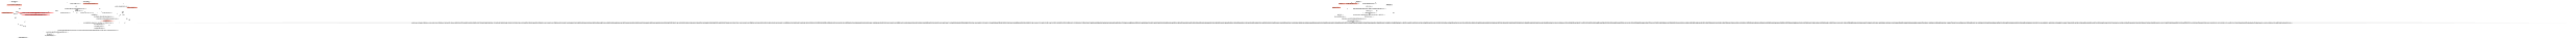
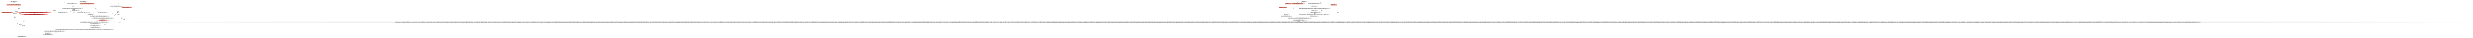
  digraph {
    fontname="DejaVu Sans"
    node [fillcolor=white fontname="DejaVu Sans" shape=ellipse style=filled]
    edge [arrowhead=tee fontname="DejaVu Sans" style=dashed]
    n1 [label="curNetworkHandler.setSavePassword(JSONUtils.getBoolean(handlerCfg,RegistryConstants.ATTR_SAVE_PASSWORD))@@@13@@@['1', '1', '0']"]
    n2 [fillcolor=tomato label="!passwordReadCanceled@@@14@@@['1', '1', '0']" shape=diamond]
    n3 [label="curNetworkHandler.setUserName(creds(0()@@@16@@@['1', '1', '0']"]
    n4 [label="curNetworkHandler.isSavePassword()@@@17@@@['1', '1', '0']" shape=diamond]
    n5 [label="{String userName = JSONUtils.getString(handlerCfg,RegistryConstants.ATTR_USER)if (!CommonUtils.isEmpty(userName)) curNetworkHandler.setUserName(userName)String userPassword = JSONUtils.getString(handlerCfg,RegistryConstants.ATTR_PASSWORD)if (!CommonUtils.isEmpty(userPassword)) curNetworkHandler.setPassword(userPassword)}@@@21@@@['1', '1', '0']"]
    n6 [label="final String(( creds = readSecuredCredentials(handlerCfg,dataSource,profile,\"network/\" + handlerId + (profile == null? \"\": \"/profile/\" + profile.getProfileName()))@@@15@@@['1', '1', '0']"]
    n7 [fillcolor=lightgray label="parseDataSources['0', '0', '1']" shape=diamond]
    n8 [fillcolor=tomato label="boolean refresh@@@2@@@['0', '0', '1']" shape=box]
    n9 [fillcolor=tomato label="DataSourceRegistry.ParseResults parseResults@@@2@@@['0', '0', '1']" shape=box]
-   n10 [fillcolor=lightgray label="IFile configFile@@@2@@@['0', '0', '1']" shape=box]
+   n10 [fillcolor=tomato label="IFile configFile@@@2@@@['0', '0', '1']" shape=box]
    n11 [label="IFolder mdFolder = registry.getProject().getMetadataFolder(false)@@@3@@@['0', '0', '1']"]
    n12 [fillcolor=tomato label="DataSourceOrigin origin@@@2@@@['0', '0', '1']" shape=box]
    n13 [label="String configJson = loadConfigFile(configFile,decryptProject)@@@20@@@['0', '0', '1']"]
    n14 [label="mdFolder.exists()@@@4@@@['0', '0', '1']" shape=diamond]
    n15 [fillcolor=lightgray label="{Map<String,Object> jsonMap = JSONUtils.parseMap(CONFIG_GSON,new StringReader(configJson))for (Map.Entry<String,Map<String,Object>> folderMap : JSONUtils.getNestedObjects(jsonMap,\"folders\")){String name = folderMap.getKey()String description = JSONUtils.getObjectProperty(folderMap.getValue(),RegistryConstants.ATTR_DESCRIPTION)String parentFolder = JSONUtils.getObjectProperty(folderMap.getValue(),RegistryConstants.ATTR_PARENT)DataSourceFolder parent = parentFolder == null? null: registry.findFolderByPath(parentFolder,true)DataSourceFolder folder = parent == null? registry.findFolderByPath(name,true): parent.getChild(name)if (folder == null) {folder = new DataSourceFolder(registry,parent,name,description)registry.addDataSourceFolder(folder)}{folder.setDescription(description)}}for (Map.Entry<String,Map<String,Object>> ctMap : JSONUtils.getNestedObjects(jsonMap,\"connection-types\")){String id = ctMap.getKey()Map<String,Object> ctConfig = ctMap.getValue()String name = JSONUtils.getObjectProperty(ctConfig,RegistryConstants.ATTR_NAME)String description = JSONUtils.getObjectProperty(ctConfig,RegistryConstants.ATTR_DESCRIPTION)String color = JSONUtils.getObjectProperty(ctConfig,RegistryConstants.ATTR_COLOR)Boolean autoCommit = JSONUtils.getObjectProperty(ctConfig,\"auto-commit\")Boolean confirmExecute = JSONUtils.getObjectProperty(ctConfig,\"confirm-execute\")Boolean confirmDataChange = JSONUtils.getObjectProperty(ctConfig,\"confirm-data-change\")DBPConnectionType ct = DBWorkbench.getPlatform().getDataSourceProviderRegistry().getConnectionType(id,null)if (ct == null) {ct = new DBPConnectionType(id,name,color,description,CommonUtils.toBoolean(autoCommit),CommonUtils.toBoolean(confirmExecute),CommonUtils.toBoolean(confirmDataChange))DBWorkbench.getPlatform().getDataSourceProviderRegistry().addConnectionType(ct)}deserializeModifyPermissions(ctConfig,ct)}Map<String,DBVModel> modelMap = new LinkedHashMap<>()for (Map.Entry<String,Map<String,Object>> vmMap : JSONUtils.getNestedObjects(jsonMap,\"virtual-models\")){String id = vmMap.getKey()DBVModel model = new DBVModel(id,vmMap.getValue())modelMap.put(id,model)}for (Map.Entry<String,Map<String,Object>> vmMap : JSONUtils.getNestedObjects(jsonMap,\"network-profiles\")){String profileName = vmMap.getKey()Map<String,Object> profileMap = vmMap.getValue()DBWNetworkProfile profile = new DBWNetworkProfile()profile.setProfileName(profileName)profile.setProperties(JSONUtils.deserializeStringMap(profileMap,\"properties\"))for (Map.Entry<String,Map<String,Object>> handlerMap : JSONUtils.getNestedObjects(profileMap,\"handlers\")){DBWHandlerConfiguration configuration = parseNetworkHandlerConfig(null,profile,handlerMap)if (configuration != null) {profile.updateConfiguration(configuration)}}registry.updateNetworkProfile(profile)}for (Map.Entry<String,Map<String,Object>> conMap : JSONUtils.getNestedObjects(jsonMap,\"connections\")){Map<String,Object> conObject = conMap.getValue()String id = conMap.getKey()String dsProviderID = CommonUtils.toString(conObject.get(RegistryConstants.ATTR_PROVIDER))if (CommonUtils.isEmpty(dsProviderID)) {log.warn(\"Empty datasource provider for datasource '\" + id + \"'\")continue}DataSourceProviderDescriptor provider = DataSourceProviderRegistry.getInstance().getDataSourceProvider(dsProviderID)if (provider == null) {log.warn(\"Can't find datasource provider \" + dsProviderID + \" for datasource '\" + id + \"'\")provider = (DataSourceProviderDescriptor)DataSourceProviderRegistry.getInstance().makeFakeProvider(dsProviderID)}String driverId = CommonUtils.toString(conObject.get(RegistryConstants.ATTR_DRIVER))DriverDescriptor driver = provider.getDriver(driverId)if (driver == null) {log.warn(\"Can't find driver \" + driverId + \" in datasource provider \" + provider.getId() + \" for datasource '\" + id + \"'. Create new driver\")driver = provider.createDriver(driverId)driver.setName(driverId)driver.setDescription(\"Missing driver \" + driverId)driver.setDriverClassName(\"java.sql.Driver\")driver.setTemporary(true)provider.addDriver(driver)}DataSourceDescriptor dataSource = registry.getDataSource(id)boolean newDataSource = (dataSource == null)if (newDataSource) {dataSource = new DataSourceDescriptor(registry,origin,id,driver,new DBPConnectionConfiguration())}{dataSource.getConnectionConfiguration().setProperties(Collections.emptyMap())dataSource.getConnectionConfiguration().setHandlers(Collections.emptyList())dataSource.clearFilters()}dataSource.setName(JSONUtils.getString(conObject,RegistryConstants.ATTR_NAME))dataSource.setSavePassword(JSONUtils.getBoolean(conObject,RegistryConstants.ATTR_SAVE_PASSWORD))dataSource.setShowSystemObjects(JSONUtils.getBoolean(conObject,RegistryConstants.ATTR_SHOW_SYSTEM_OBJECTS))dataSource.setShowUtilityObjects(JSONUtils.getBoolean(conObject,RegistryConstants.ATTR_SHOW_UTIL_OBJECTS))dataSource.setConnectionReadOnly(JSONUtils.getBoolean(conObject,RegistryConstants.ATTR_READ_ONLY))final String folderPath = JSONUtils.getString(conObject,RegistryConstants.ATTR_FOLDER)if (folderPath != null) {dataSource.setFolder(registry.findFolderByPath(folderPath,true))}dataSource.setLockPasswordHash(CommonUtils.toString(conObject.get(RegistryConstants.ATTR_LOCK_PASSWORD))){Map<String,Object> cfgObject = JSONUtils.getObject(conObject,\"configuration\")DBPConnectionConfiguration config = dataSource.getConnectionConfiguration()config.setHostName(JSONUtils.getString(cfgObject,RegistryConstants.ATTR_HOST))config.setHostPort(JSONUtils.getString(cfgObject,RegistryConstants.ATTR_PORT))config.setServerName(JSONUtils.getString(cfgObject,RegistryConstants.ATTR_SERVER))config.setDatabaseName(JSONUtils.getString(cfgObject,RegistryConstants.ATTR_DATABASE))config.setUrl(JSONUtils.getString(cfgObject,RegistryConstants.ATTR_URL))if (!passwordReadCanceled) {final String(( creds = readSecuredCredentials(cfgObject,dataSource,null,null)config.setUserName(creds(0()if (dataSource.isSavePassword()) {config.setUserPassword(creds(1()}}{String userName = JSONUtils.getString(cfgObject,RegistryConstants.ATTR_USER)if (!CommonUtils.isEmpty(userName)) config.setUserName(userName)String userPassword = JSONUtils.getString(cfgObject,RegistryConstants.ATTR_PASSWORD)if (!CommonUtils.isEmpty(userPassword)) config.setUserPassword(userPassword)}config.setClientHomeId(JSONUtils.getString(cfgObject,RegistryConstants.ATTR_HOME))config.setConfigProfileName(JSONUtils.getString(cfgObject,\"config-profile\"))config.setUserProfileName(JSONUtils.getString(cfgObject,\"user-profile\"))config.setConnectionType(DataSourceProviderRegistry.getInstance().getConnectionType(JSONUtils.getString(cfgObject,RegistryConstants.ATTR_TYPE),DBPConnectionType.DEFAULT_TYPE))String colorValue = JSONUtils.getString(cfgObject,RegistryConstants.ATTR_COLOR)if (!CommonUtils.isEmpty(colorValue)) {config.setConnectionColor(colorValue)}int keepAlive = JSONUtils.getInteger(cfgObject,RegistryConstants.ATTR_KEEP_ALIVE)if (keepAlive > 0) {config.setKeepAliveInterval(keepAlive)}config.setProperties(JSONUtils.deserializeStringMap(cfgObject,RegistryConstants.TAG_PROPERTIES))config.setProviderProperties(JSONUtils.deserializeStringMap(cfgObject,RegistryConstants.TAG_PROVIDER_PROPERTIES))for (Map.Entry<String,Map<String,Object>> eventObject : JSONUtils.getNestedObjects(cfgObject,RegistryConstants.TAG_EVENTS)){DBPConnectionEventType eventType = CommonUtils.valueOf(,eventObject.getKey(),DBPConnectionEventType.BEFORE_CONNECT)Map<String,Object> eventCfg = eventObject.getValue()DBRShellCommand command = new DBRShellCommand(\"\")command.setEnabled(JSONUtils.getBoolean(eventCfg,RegistryConstants.ATTR_ENABLED))command.setShowProcessPanel(JSONUtils.getBoolean(eventCfg,RegistryConstants.ATTR_SHOW_PANEL))command.setWaitProcessFinish(JSONUtils.getBoolean(eventCfg,RegistryConstants.ATTR_WAIT_PROCESS))if (command.isWaitProcessFinish()) {command.setWaitProcessTimeoutMs(JSONUtils.getInteger(eventCfg,RegistryConstants.ATTR_WAIT_PROCESS_TIMEOUT))}command.setTerminateAtDisconnect(JSONUtils.getBoolean(eventCfg,RegistryConstants.ATTR_TERMINATE_AT_DISCONNECT))command.setPauseAfterExecute(JSONUtils.getInteger(eventCfg,RegistryConstants.ATTR_PAUSE_AFTER_EXECUTE))command.setWorkingDirectory(JSONUtils.getString(eventCfg,RegistryConstants.ATTR_WORKING_DIRECTORY))command.setCommand(JSONUtils.getString(eventCfg,RegistryConstants.ATTR_COMMAND))config.setEvent(eventType,command)}for (Map.Entry<String,Map<String,Object>> handlerObject : JSONUtils.getNestedObjects(cfgObject,RegistryConstants.TAG_HANDLERS)){DBWHandlerConfiguration configuration = parseNetworkHandlerConfig(dataSource,null,handlerObject)if (configuration != null) {dataSource.getConnectionConfiguration().updateHandler(configuration)}}Map<String,Object> bootstrapCfg = JSONUtils.getObject(cfgObject,RegistryConstants.TAG_BOOTSTRAP)DBPConnectionBootstrap bootstrap = config.getBootstrap()if (bootstrapCfg.containsKey(RegistryConstants.ATTR_AUTOCOMMIT)) {bootstrap.setDefaultAutoCommit(JSONUtils.getBoolean(bootstrapCfg,RegistryConstants.ATTR_AUTOCOMMIT))}if (bootstrapCfg.containsKey(RegistryConstants.ATTR_TXN_ISOLATION)) {bootstrap.setDefaultTransactionIsolation(JSONUtils.getInteger(bootstrapCfg,RegistryConstants.ATTR_TXN_ISOLATION))}bootstrap.setDefaultCatalogName(JSONUtils.getString(bootstrapCfg,RegistryConstants.ATTR_DEFAULT_CATALOG))bootstrap.setDefaultSchemaName(JSONUtils.getString(bootstrapCfg,RegistryConstants.ATTR_DEFAULT_SCHEMA))String defObjectName = JSONUtils.getString(bootstrapCfg,RegistryConstants.ATTR_DEFAULT_OBJECT)if (!CommonUtils.isEmpty(defObjectName) && CommonUtils.isEmpty(bootstrap.getDefaultSchemaName())) {bootstrap.setDefaultSchemaName(JSONUtils.getString(bootstrapCfg,defObjectName))}if (bootstrapCfg.containsKey(RegistryConstants.ATTR_IGNORE_ERRORS)) {bootstrap.setIgnoreErrors(JSONUtils.getBoolean(bootstrapCfg,RegistryConstants.ATTR_IGNORE_ERRORS))}bootstrap.setInitQueries(JSONUtils.deserializeStringList(bootstrapCfg,RegistryConstants.TAG_QUERY))}{deserializeModifyPermissions(conObject,dataSource)}for (Map<String,Object> filterCfg : JSONUtils.getObjectList(conObject,RegistryConstants.TAG_FILTERS)){String typeName = JSONUtils.getString(filterCfg,RegistryConstants.ATTR_TYPE)String objectID = JSONUtils.getString(filterCfg,RegistryConstants.ATTR_ID)if (!CommonUtils.isEmpty(typeName)) {DBSObjectFilter filter = readObjectFiler(filterCfg)dataSource.updateObjectFilter(typeName,objectID,filter)}}dataSource.getPreferenceStore().getProperties().putAll(JSONUtils.deserializeStringMap(conObject,RegistryConstants.TAG_CUSTOM_PROPERTIES))String vmID = CommonUtils.toString(conObject.get(\"virtual-model-id\"),id)DBVModel dbvModel = modelMap.get(vmID)if (dbvModel != null) {dataSource.setVirtualModel(dbvModel)}if (newDataSource) {registry.addDataSourceToList(dataSource)parseResults.addedDataSources.add(dataSource)}{parseResults.updatedDataSources.add(dataSource)}}for (Map<String,Object> ctMap : JSONUtils.getObjectList(jsonMap,\"saved-filters\")){DBSObjectFilter filter = readObjectFiler(ctMap)registry.addSavedFilter(filter)}}@@@21@@@['0', '0', '1']"]
    n16 [label="curNetworkHandler.setPassword(creds(1()@@@18@@@['1', '1', '0']"]
    n17 [label="Map<String,Object> handlerCfg = handlerObject.getValue()@@@4@@@['1', '1', '0']"]
    n18 [label="curNetworkHandler.setEnabled(JSONUtils.getBoolean(handlerCfg,RegistryConstants.ATTR_ENABLED))@@@12@@@['1', '1', '0']"]
    n19 [label="Map<String,Object> properties = JSONUtils.deserializeProperties(handlerCfg,RegistryConstants.TAG_PROPERTIES)@@@27@@@['1', '1', '0']"]
    n20 [label="NetworkHandlerDescriptor handlerDescriptor = NetworkHandlerRegistry.getInstance().getDescriptor(handlerId)@@@5@@@['1', '1', '0']"]
    n21 [label="properties != null@@@28@@@['1', '1', '0']" shape=diamond]
    n22 [label="curNetworkHandler.setProperties(properties)@@@29@@@['1', '1', '0']"]
    n23 [fillcolor=red label="DBWHandlerConfiguration curNetworkHandler = new DBWHandlerConfiguration(handlerDescriptor,dataSource)@@@11@@@['0', '1', '0']"]
    n24 [label="handlerDescriptor == null@@@6@@@['1', '1', '0']" shape=diamond]
    n25 [fillcolor=red label="DBWHandlerConfiguration curNetworkHandler = new DBWHandlerConfiguration(handlerDescriptor,dataSource == null? null: dataSource.getDriver())@@@11@@@['1', '0', '0']"]
    n26 [fillcolor=tomato label="@Nullable DataSourceDescriptor dataSource@@@2@@@['0', '1', '0']" shape=box]
    n27 [fillcolor=lightgray label="return curNetworkHandler@@@31@@@['1', '1', '0']"]
    n28 [label="Exception e@@@14@@@['0', '0', '1']" shape=diamond]
    n29 [label="log.error(\"Error decrypting secure credentials\",e)@@@15@@@['0', '0', '1']"]
    n30 [label="boolean decryptProject = CommonUtils.toBoolean(registry.getProject().getProjectProperty(DBPProject.PROP_SECURE_PROJECT))@@@19@@@['0', '0', '1']"]
    n31 [label="log.warn(\"Can't find network handler '\" + handlerId + \"'\")@@@7@@@['1', '1', '0']"]
    n32 [label="!CommonUtils.isEmpty(userPassword)@@@25@@@['1', '1', '0']" shape=diamond]
    n33 [label="!CommonUtils.isEmpty(userName)@@@23@@@['1', '1', '0']" shape=diamond]
    n34 [fillcolor=lightgray label="return null@@@8@@@['1', '1', '0']"]
    n35 [label="String credJson = loadConfigFile(credFile,true)@@@8@@@['0', '0', '1']"]
    n36 [label="Map<String,Map<String,Map<String,String>>> res = CONFIG_GSON.fromJson(credJson,new TypeToken<Map<String,Map<String,Map<String,String>>>>(){}.getType())@@@9@@@['0', '0', '1']"]
    n37 [label="secureProperties.putAll(res)@@@12@@@['0', '0', '1']"]
    n38 [fillcolor=lightgray label="parseNetworkHandlerConfig['1', '0', '0']" shape=diamond]
    n39 [fillcolor=tomato label="@Nullable DBWNetworkProfile profile@@@2@@@['1', '0', '0']" shape=box]
    n40 [fillcolor=tomato label="@NotNull Map.Entry<String,Map<String,Object>> handlerObject@@@2@@@['1', '0', '0']" shape=box]
    n41 [fillcolor=tomato label="@NotNull Map.Entry<String,Map<String,Object>> handlerObject@@@2@@@['1', '1', '0']" shape=box]
    n42 [label="String handlerId = handlerObject.getKey()@@@3@@@['1', '1', '0']"]
    n43 [label="credFile.exists()@@@6@@@['0', '0', '1']" shape=diamond]
    n44 [label="IFile credFile = mdFolder.getFile(DBPDataSourceRegistry.CREDENTIALS_CONFIG_FILE_PREFIX + origin.getConfigSuffix() + DBPDataSourceRegistry.CREDENTIALS_CONFIG_FILE_EXT)@@@5@@@['0', '0', '1']"]
    n45 [fillcolor=lightgray label="parseNetworkHandlerConfig['0', '1', '0']" shape=diamond]
    n1 -> n2 [arrowhead=diamond style=solid]
    n2 -> n3 [arrowhead=diamond label=true]
    n2 -> n4 [label=true]
    n2 -> n5 [arrowhead=diamond]
    n2 -> n6 [arrowhead=dot label=true style=dotted]
    n2 -> n6 [arrowhead=dot]
    n3 -> n4
    n4 -> n5
    n4 -> n16 [style=solid]
    n4 -> n16 [arrowhead=dot label=true]
    n5 -> n19 [style=dotted]
    n6 -> n3 [style=dotted]
    n6 -> n3 [label=creds style=solid]
    n6 -> n16 [arrowhead=diamond label=creds style=dotted]
    n7 -> n8 [arrowhead=dot label=true style=dotted]
    n7 -> n9 [arrowhead=diamond label=true style=dotted]
    n7 -> n10 [arrowhead=dot label=true style=solid]
    n7 -> n11 [arrowhead=diamond style=solid]
    n7 -> n12 [arrowhead=dot label=true style=dotted]
    n10 -> n13 [label=configFile]
    n11 -> n14 [arrowhead=diamond style=solid]
    n12 -> n15 [label=origin]
    n13 -> n15 [arrowhead=diamond style=solid]
    n13 -> n15 [arrowhead=dot label=configJson style=dotted]
    n14 -> n30 [arrowhead=diamond]
    n14 -> n43 [label=true]
    n14 -> n44 [arrowhead=diamond label=true style=solid]
    n14 -> n44 [arrowhead=diamond]
    n16 -> n5 [arrowhead=dot]
    n17 -> n1 [arrowhead=dot label=handlerCfg]
    n17 -> n5 [label=handlerCfg style=solid]
    n17 -> n6 [label=handlerCfg style=dotted]
    n17 -> n18 [arrowhead=dot label=handlerCfg]
    n17 -> n19 [arrowhead=dot label=handlerCfg style=dotted]
    n17 -> n20 [style=dotted]
    n18 -> n1 [arrowhead=diamond style=solid]
    n19 -> n21 [arrowhead=diamond]
    n19 -> n21 [label=properties style=solid]
    n19 -> n22 [label=properties style=solid]
    n20 -> n23 [arrowhead=dot label=handlerDescriptor style=dotted]
    n20 -> n24 [style=solid]
    n20 -> n24 [arrowhead=dot label=handlerDescriptor style=dotted]
    n20 -> n25 [arrowhead=dot label=handlerDescriptor style=dotted]
    n21 -> n22 [style=dotted]
    n21 -> n22 [label=true style=solid]
    n21 -> n27 [style=dotted]
    n22 -> n27 [arrowhead=dot]
    n23 -> n18 [style=dotted]
    n23 -> n27 [label=curNetworkHandler style=solid]
    n24 -> n1 [arrowhead=dot label=false style=dotted]
    n24 -> n2 [arrowhead=dot label=false style=solid]
    n24 -> n18 [arrowhead=diamond label=false style=solid]
    n24 -> n19 [arrowhead=diamond label=false style=solid]
    n24 -> n21 [arrowhead=diamond label=false]
    n24 -> n23 [arrowhead=diamond label=false]
    n24 -> n23 [arrowhead=diamond style=dotted]
    n24 -> n25 [arrowhead=diamond style=solid]
    n24 -> n25 [arrowhead=dot label=false]
    n24 -> n27 [arrowhead=diamond label=false]
    n24 -> n31 [arrowhead=dot]
    n24 -> n31 [arrowhead=diamond label=true]
    n24 -> n32 [arrowhead=dot label=true]
    n24 -> n33 [label=true style=dotted]
    n24 -> n34 [arrowhead=diamond label=true]
    n25 -> n18 [arrowhead=dot]
    n25 -> n23 [arrowhead=diamond label=0 style=dotted]
    n25 -> n27 [arrowhead=dot label=curNetworkHandler]
    n26 -> n6 [arrowhead=dot label=dataSource]
    n26 -> n23 [label=dataSource style=dotted]
    n28 -> n29 [arrowhead=dot]
    n28 -> n29 [arrowhead=diamond label=true style=solid]
    n29 -> n30
    n30 -> n13 [label=decryptProject style=dotted]
    n30 -> n13 [arrowhead=diamond style=dotted]
    n31 -> n34 [arrowhead=dot style=dotted]
    n35 -> n36 [arrowhead=dot label=credJson]
    n35 -> n36 [style=solid]
    n36 -> n37 [style=solid]
    n36 -> n37 [arrowhead=diamond label=res style=solid]
    n37 -> n30
    n38 -> n39 [label=true style=solid]
    n38 -> n40 [label=true style=solid]
    n38 -> n41 [label=true]
    n38 -> n42
    n39 -> n6 [arrowhead=dot label=profile]
    n41 -> n6 [label=dataSource style=dotted]
    n41 -> n25 [arrowhead=dot label=dataSource style=solid]
    n42 -> n6 [arrowhead=dot label=handlerId]
    n42 -> n17 [arrowhead=dot style=dotted]
    n42 -> n20 [label=handlerId]
    n42 -> n31 [label=handlerId]
    n43 -> n30 [style=solid]
    n43 -> n35 [arrowhead=dot style=solid]
    n43 -> n35 [arrowhead=diamond label=true]
    n43 -> n36 [arrowhead=diamond label=true style=dotted]
    n43 -> n37 [arrowhead=dot label=true]
    n44 -> n35 [label=credFile style=solid]
    n44 -> n43 [arrowhead=dot style=dotted]
    n45 -> n26 [arrowhead=diamond label=true style=solid]
    n45 -> n41 [arrowhead=dot label=true]
    n45 -> n42 [arrowhead=dot style=solid]
  }
